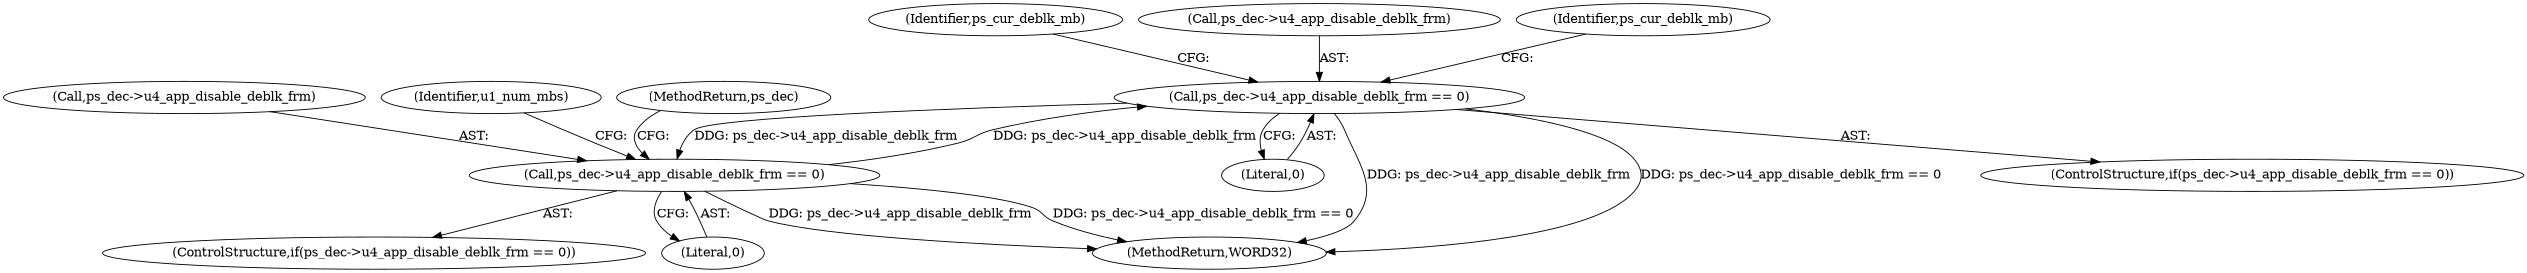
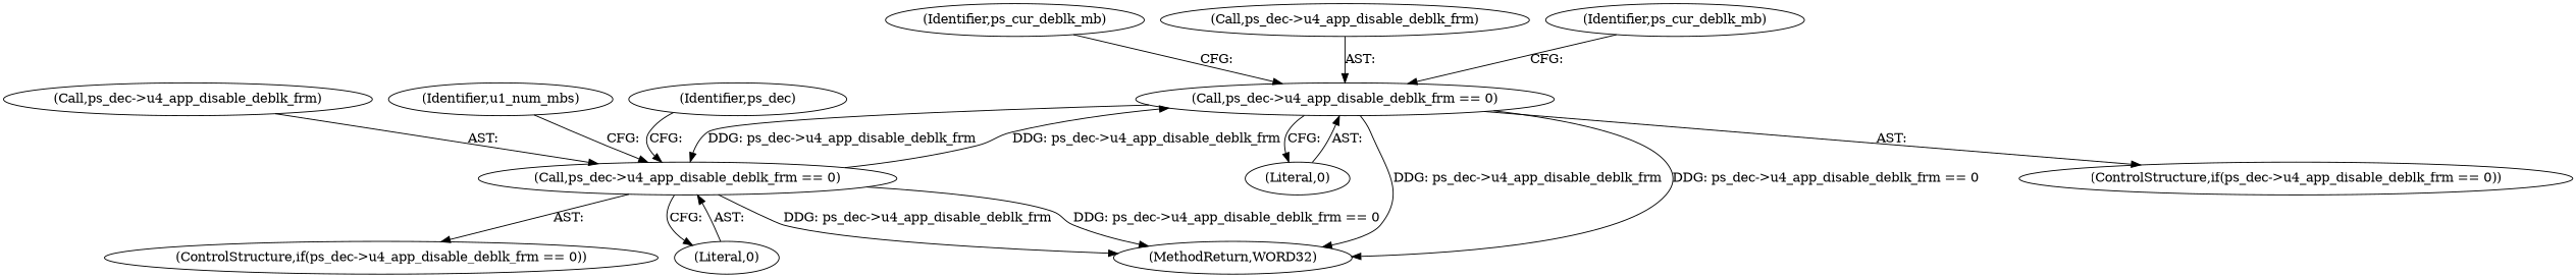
  digraph {
    n1 [label="(Call,ps_dec->u4_app_disable_deblk_frm == 0)"]
    n2 [label="(Call,ps_dec->u4_app_disable_deblk_frm == 0)"]
    n3 [label="(ControlStructure,if(ps_dec->u4_app_disable_deblk_frm == 0))"]
    n4 [label="(Literal,0)"]
    n5 [label="(MethodReturn,WORD32)"]
    n6 [label="(ControlStructure,if(ps_dec->u4_app_disable_deblk_frm == 0))"]
    n7 [label="(Literal,0)"]
    n8 [label="(Identifier,ps_cur_deblk_mb)"]
    n9 [label="(Call,ps_dec->u4_app_disable_deblk_frm)"]
    n10 [label="(Identifier,u1_num_mbs)"]
    n11 [label="(Call,ps_dec->u4_app_disable_deblk_frm)"]
    n12 [label="(Identifier,ps_cur_deblk_mb)"]
-   n13 [label="(MethodReturn,ps_dec)"]
+   n13 [label="(Identifier,ps_dec)"]
    n1 -> n2 [label="DDG: ps_dec->u4_app_disable_deblk_frm"]
    n1 -> n3 [label="AST: "]
    n1 -> n4 [label="CFG: "]
    n1 -> n5 [label="DDG: ps_dec->u4_app_disable_deblk_frm"]
    n1 -> n5 [label="DDG: ps_dec->u4_app_disable_deblk_frm == 0"]
    n2 -> n1 [label="DDG: ps_dec->u4_app_disable_deblk_frm"]
    n2 -> n5 [label="DDG: ps_dec->u4_app_disable_deblk_frm"]
    n2 -> n5 [label="DDG: ps_dec->u4_app_disable_deblk_frm == 0"]
    n2 -> n6 [label="AST: "]
    n2 -> n7 [label="CFG: "]
    n4 -> n1 [label="AST: "]
    n7 -> n2 [label="AST: "]
    n8 -> n1 [label="CFG: "]
    n9 -> n2 [label="AST: "]
    n10 -> n2 [label="CFG: "]
    n11 -> n1 [label="AST: "]
    n12 -> n1 [label="CFG: "]
    n13 -> n2 [label="CFG: "]
  }
